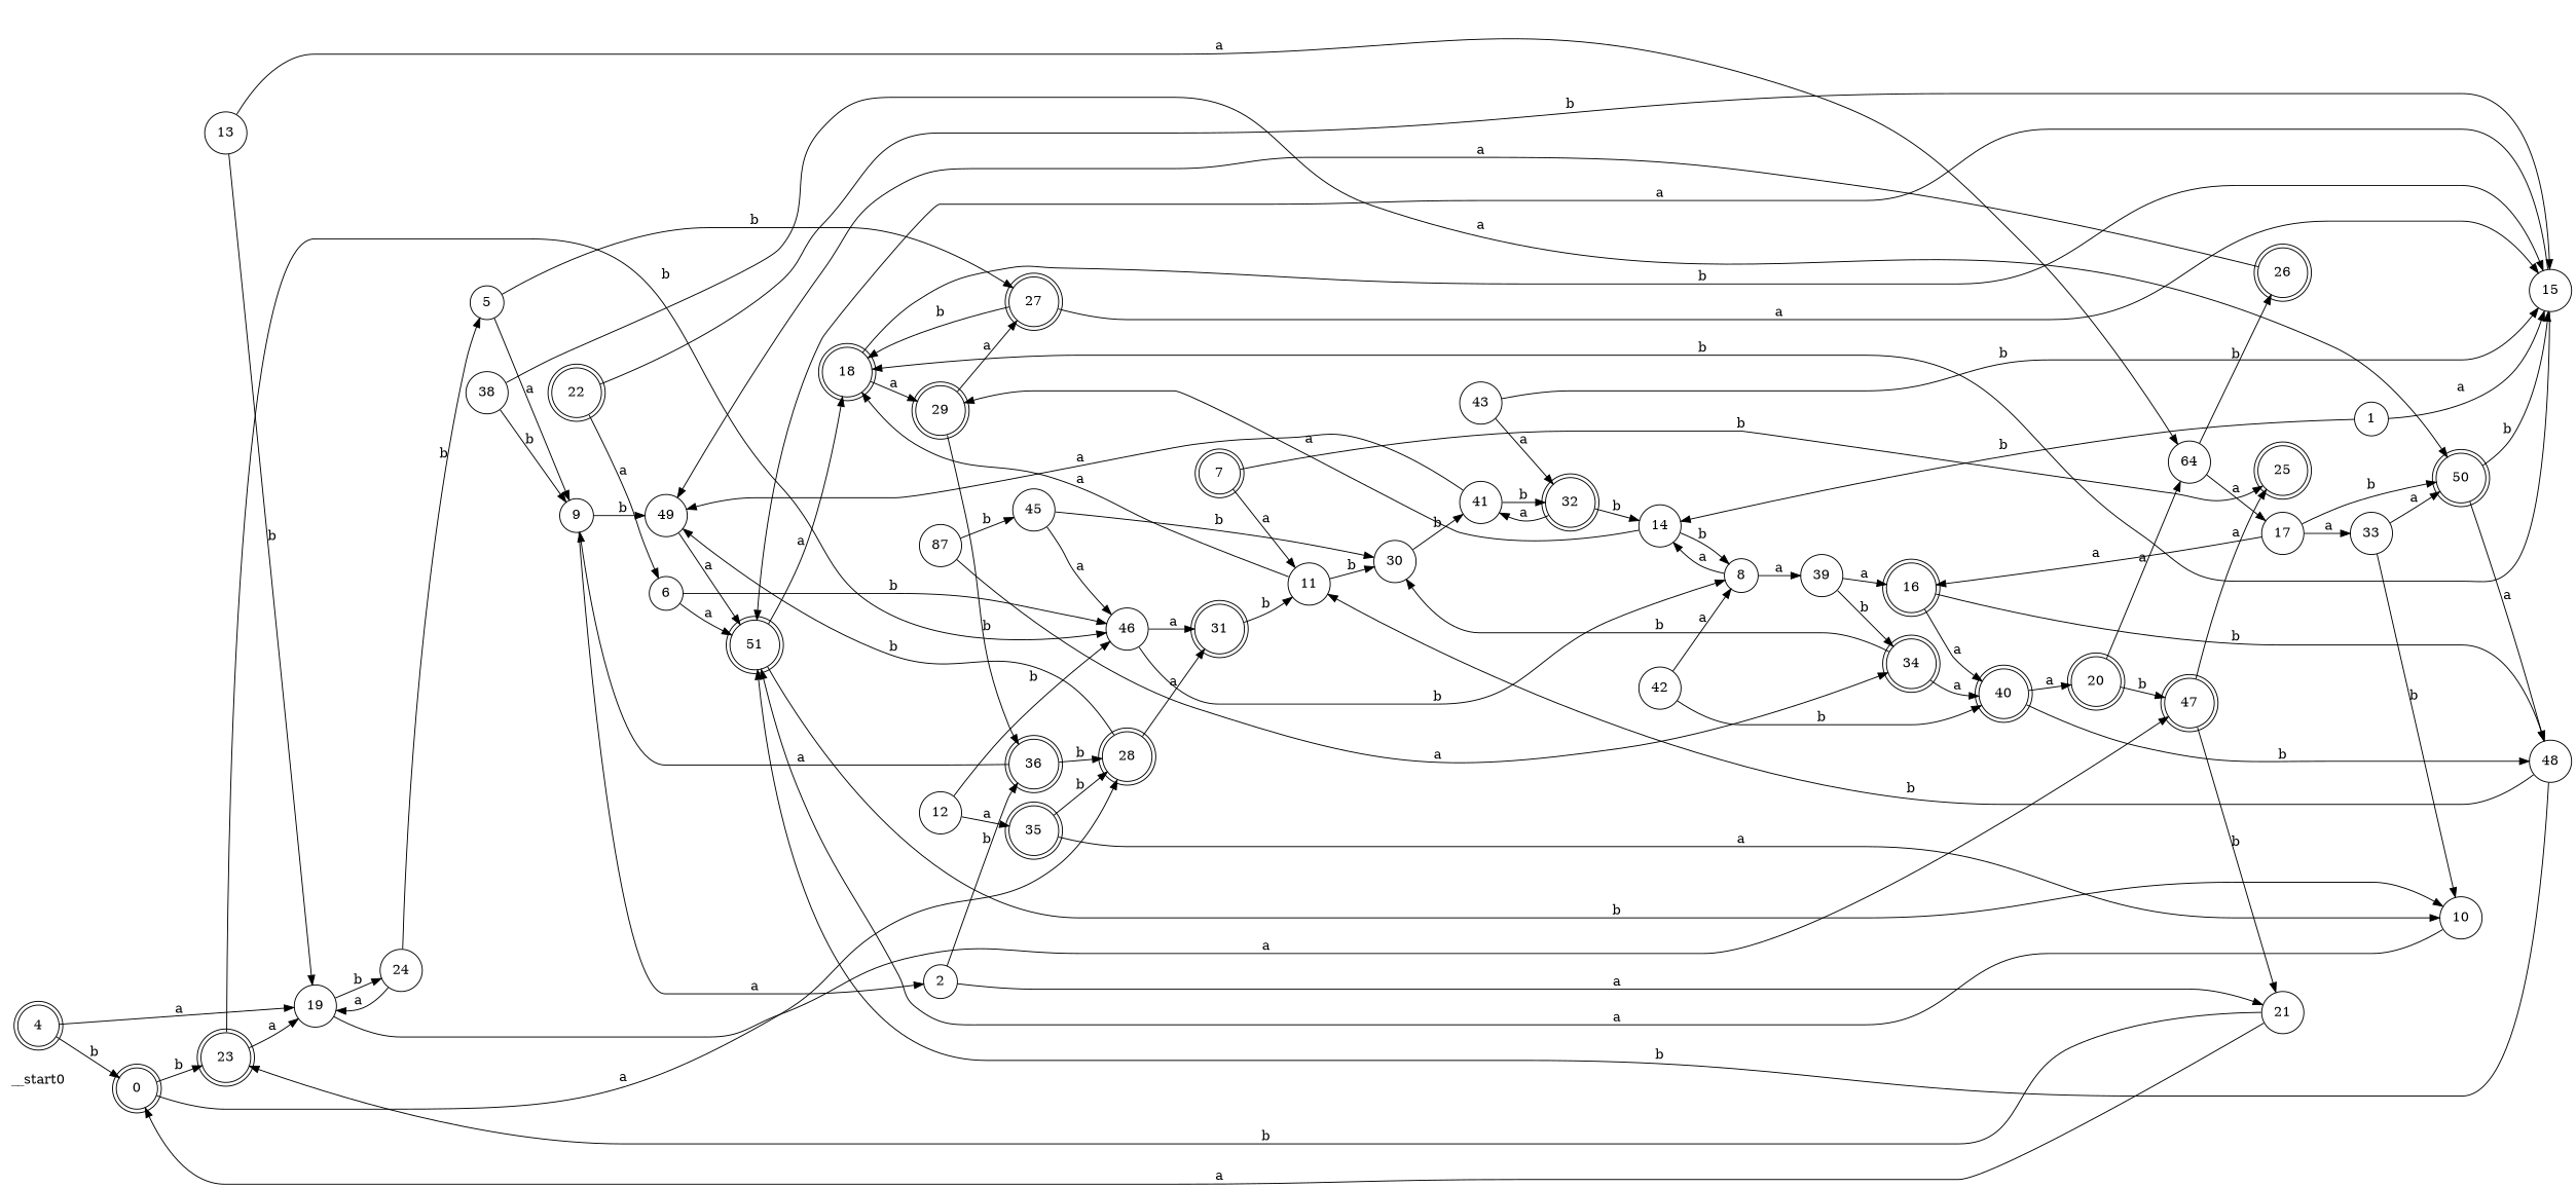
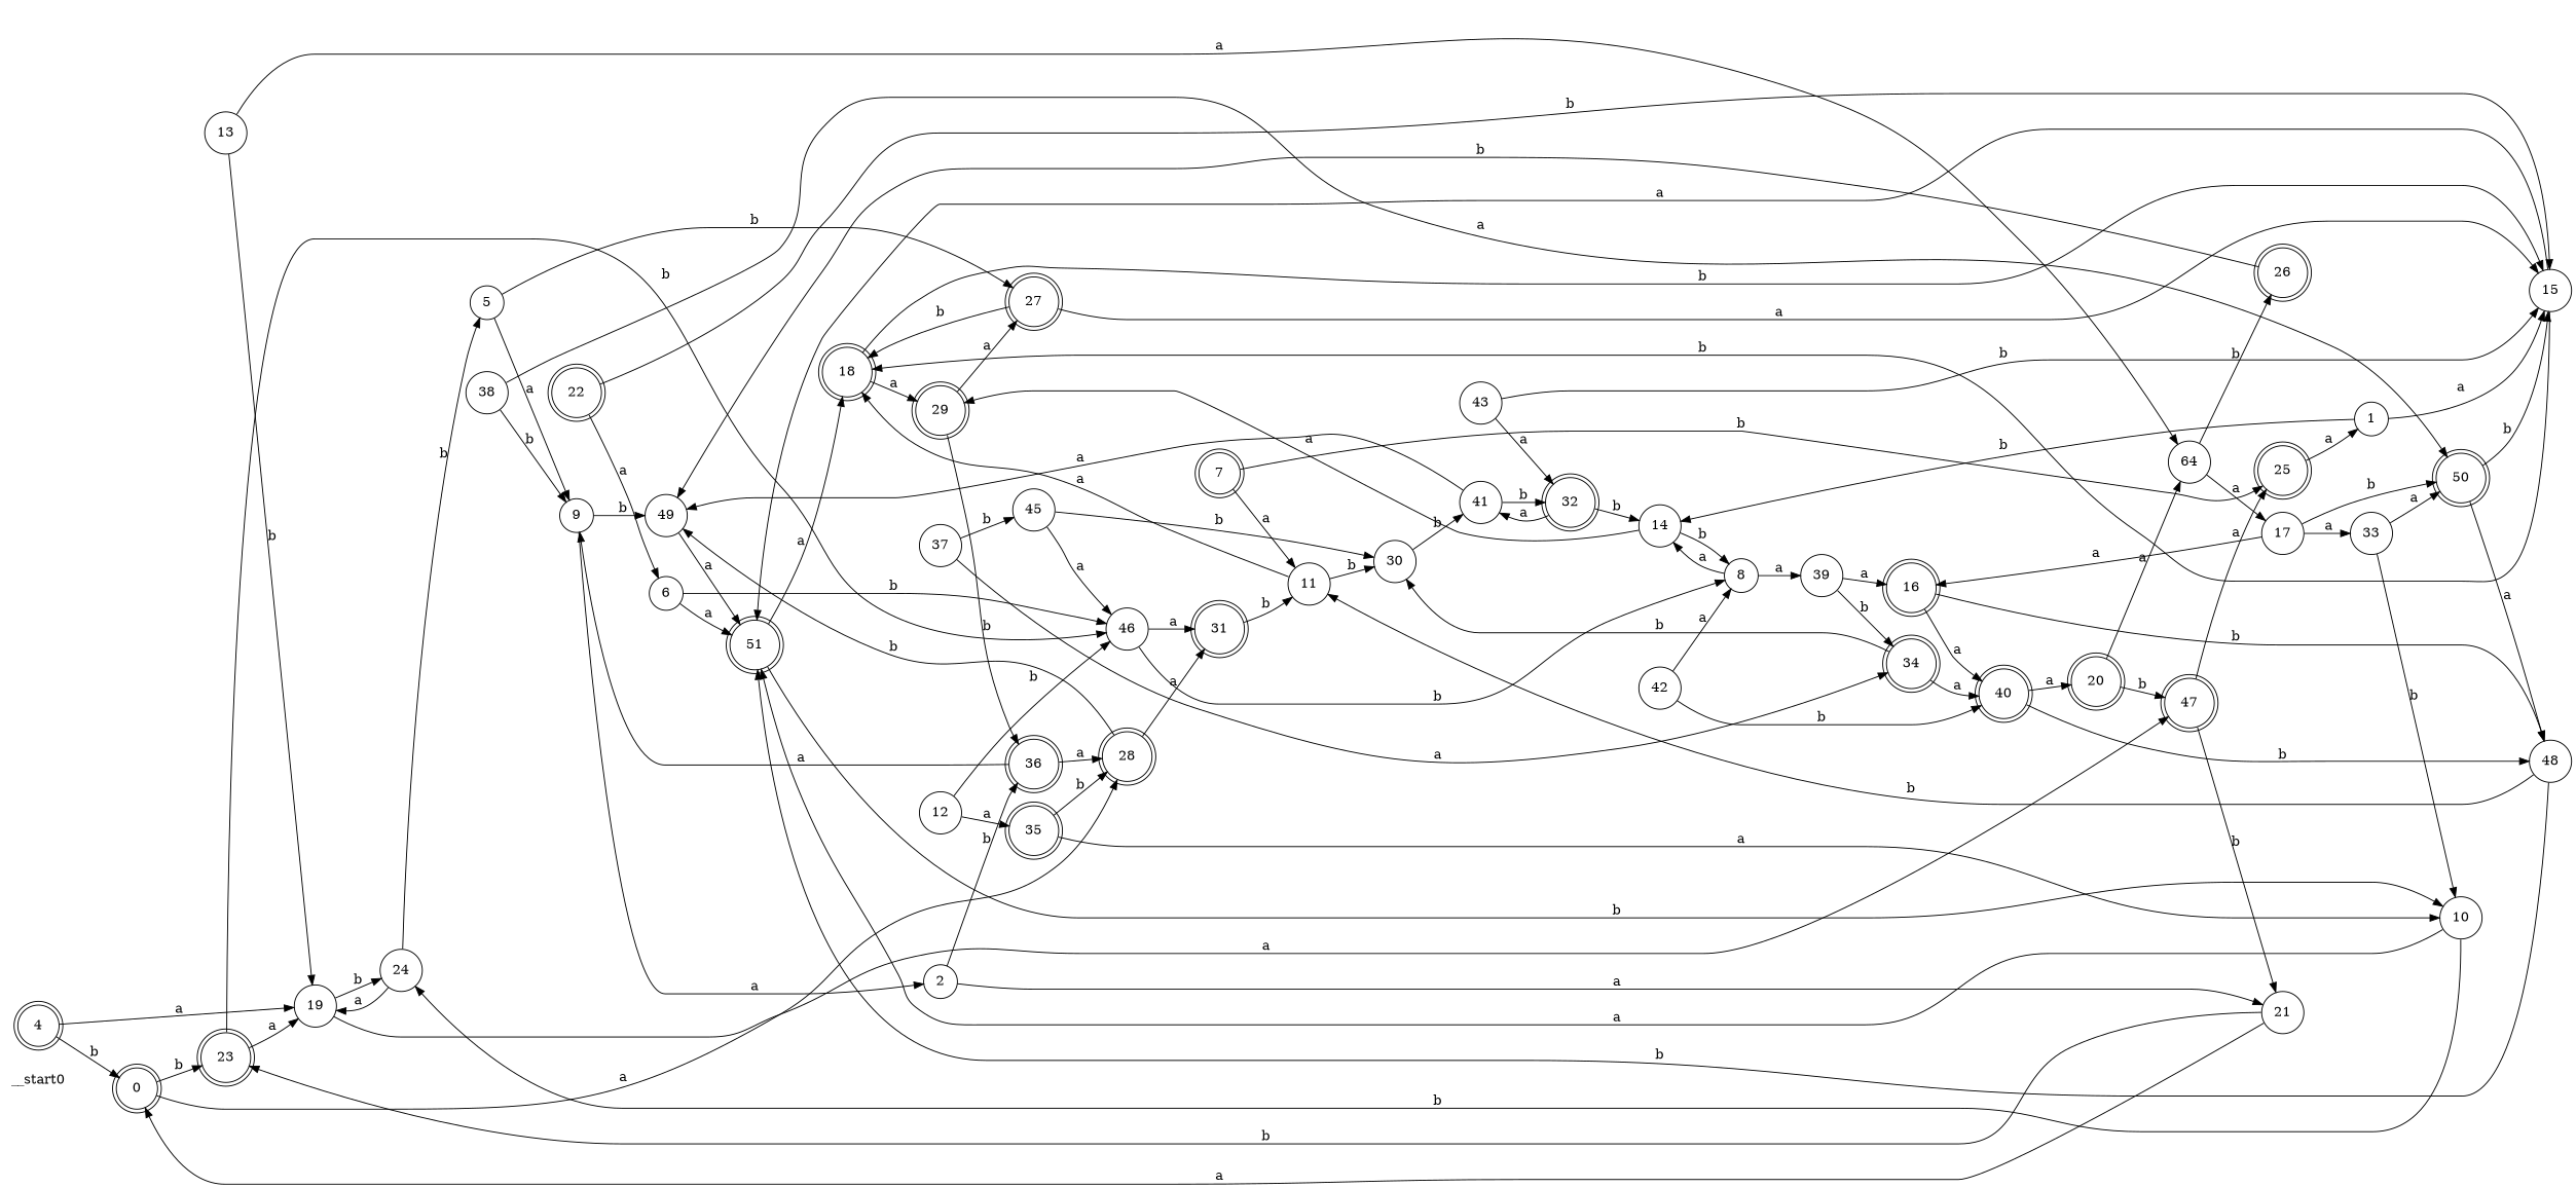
  digraph {
    rankdir=LR
    node [shape=circle color=black fillcolor=white style=filled]
    __start0 [shape=none color="" fillcolor="" style=""]
    n2 [label=0 shape=doublecircle style="rounded,filled"]
    n3 [label=23 shape=doublecircle style="rounded,filled"]
    n4 [label=28 shape=doublecircle style="rounded,filled"]
    n5 [label=19]
    n6 [label=46]
    n7 [label=49]
    n8 [label=31 shape=doublecircle style="rounded,filled"]
    n9 [label=1]
    n10 [label=14]
    n11 [label=15]
    n12 [label=8]
    n13 [label=29 shape=doublecircle style="rounded,filled"]
    n14 [label=51 shape=doublecircle style="rounded,filled"]
    n15 [label=18 shape=doublecircle style="rounded,filled"]
    n16 [label=2]
    n17 [label=21]
    n18 [label=36 shape=doublecircle style="rounded,filled"]
    n19 [label=9]
    n20 [label=4 shape=doublecircle style="rounded,filled"]
    n21 [label=39]
    n22 [label=24]
    n23 [label=47 shape=doublecircle style="rounded,filled"]
    n24 [label=5]
    n25 [label=27 shape=doublecircle style="rounded,filled"]
    n26 [label=6]
    n27 [label=10]
    n28 [label=7 shape=doublecircle style="rounded,filled"]
    n29 [label=11]
    n30 [label=25 shape=doublecircle style="rounded,filled"]
    n31 [label=30]
    n32 [label=16 shape=doublecircle style="rounded,filled"]
    n33 [label=34 shape=doublecircle style="rounded,filled"]
    n34 [label=41]
    n35 [label=12]
    n36 [label=35 shape=doublecircle style="rounded,filled"]
    n37 [label=13]
    n38 [label=64]
    n39 [label=17]
    n40 [label=26 shape=doublecircle style="rounded,filled"]
    n41 [label=40 shape=doublecircle style="rounded,filled"]
    n42 [label=48]
    n43 [label=20 shape=doublecircle style="rounded,filled"]
    n44 [label=50 shape=doublecircle style="rounded,filled"]
    n45 [label=33]
    n46 [label=22 shape=doublecircle style="rounded,filled"]
    n47 [label=32 shape=doublecircle style="rounded,filled"]
    n48 [label=43]
-   n49 [label=87]
+   n49 [label=37]
    n50 [label=45]
    n51 [label=38]
    n52 [label=42]
    n2 -> n3 [label=b]
    n2 -> n4 [label=a]
    n3 -> n5 [label=a]
    n3 -> n6 [label=b]
    n4 -> n7 [label=b]
    n4 -> n8 [label=a]
    n5 -> n22 [label=b]
    n5 -> n23 [label=a]
    n6 -> n8 [label=a]
    n6 -> n12 [label=b]
    n7 -> n14 [label=a]
    n8 -> n29 [label=b]
    n9 -> n10 [label=b]
    n9 -> n11 [label=a]
    n10 -> n12 [label=b]
    n10 -> n13 [label=a]
    n11 -> n14 [label=a]
    n11 -> n15 [label=b]
    n12 -> n10 [label=a]
    n12 -> n21 [label=a]
    n13 -> n18 [label=b]
    n13 -> n25 [label=a]
    n14 -> n15 [label=a]
    n14 -> n27 [label=b]
    n15 -> n11 [label=b]
    n15 -> n13 [label=a]
    n16 -> n17 [label=a]
    n16 -> n18 [label=b]
    n17 -> n2 [label=a]
    n17 -> n3 [label=b]
-   n18 -> n4 [label=b]
+   n18 -> n4 [label=a]
    n18 -> n19 [label=a]
    n19 -> n7 [label=b]
    n19 -> n16 [label=a]
    n20 -> n2 [label=b]
    n20 -> n5 [label=a]
    n21 -> n32 [label=a]
    n21 -> n33 [label=b]
    n22 -> n5 [label=a]
    n22 -> n24 [label=b]
    n23 -> n17 [label=b]
    n23 -> n30 [label=a]
    n24 -> n19 [label=a]
    n24 -> n25 [label=b]
    n25 -> n11 [label=a]
    n25 -> n15 [label=b]
    n26 -> n6 [label=b]
    n26 -> n14 [label=a]
    n27 -> n14 [label=a]
+   n27 -> n22 [label=b]
    n28 -> n29 [label=a]
    n28 -> n30 [label=b]
    n29 -> n15 [label=a]
    n29 -> n31 [label=b]
+   n30 -> n9 [label=a]
    n31 -> n34 [label=b]
    n32 -> n41 [label=a]
    n32 -> n42 [label=b]
    n33 -> n31 [label=b]
    n33 -> n41 [label=a]
    n34 -> n7 [label=a]
    n34 -> n47 [label=b]
    n35 -> n6 [label=b]
    n35 -> n36 [label=a]
    n36 -> n4 [label=b]
    n36 -> n27 [label=a]
    n37 -> n5 [label=b]
    n37 -> n38 [label=a]
    n38 -> n39 [label=a]
    n38 -> n40 [label=b]
    n39 -> n32 [label=a]
    n39 -> n44 [label=b]
    n39 -> n45 [label=a]
-   n40 -> n7 [label=a]
+   n40 -> n7 [label=b]
    n41 -> n42 [label=b]
    n41 -> n43 [label=a]
    n42 -> n14 [label=b]
    n42 -> n29 [label=b]
    n43 -> n23 [label=b]
    n43 -> n38 [label=a]
    n44 -> n11 [label=b]
    n44 -> n42 [label=a]
    n45 -> n27 [label=b]
    n45 -> n44 [label=a]
    n46 -> n11 [label=b]
    n46 -> n26 [label=a]
    n47 -> n10 [label=b]
    n47 -> n34 [label=a]
    n48 -> n11 [label=b]
    n48 -> n47 [label=a]
    n49 -> n33 [label=a]
    n49 -> n50 [label=b]
    n50 -> n6 [label=a]
    n50 -> n31 [label=b]
    n51 -> n19 [label=b]
    n51 -> n44 [label=a]
    n52 -> n12 [label=a]
    n52 -> n41 [label=b]
  }
